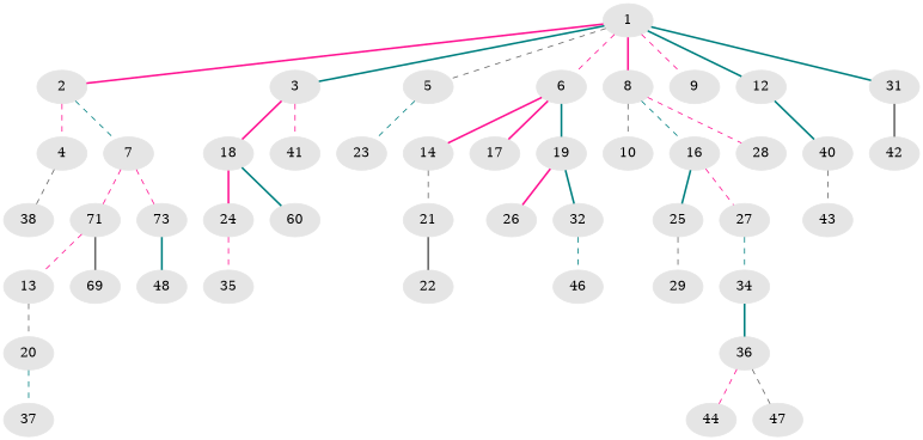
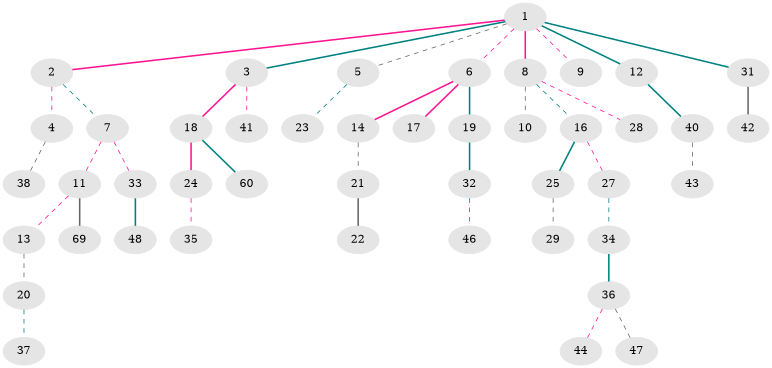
  graph {
    node [color=gray90 style=filled]
    edge [color=deeppink style=dashed weight=1.0]
    1
    2
    3
    5
    6
    8
    9
    12
    31
    4
    7
    18
    41
    23
    14
    17
    19
    10
    16
    28
    40
    42
    38
-   11 [label=71]
-   33 [label=73]
+   11
+   33
    24
    n27 [label=60]
    21
-   26
    32
    13
    n32 [label=69]
    48
    25
    27
    20
    43
    37
    22
    29
    34
    35
    46
    36
    44
    47
    1 -- 2 [style=bold]
    1 -- 3 [color=teal style=bold]
    1 -- 5 [color=gray40]
    1 -- 6
    1 -- 8 [style=bold]
    1 -- 9
    1 -- 12 [color=teal style=bold weight=2.0]
    1 -- 31 [color=teal style=bold]
    2 -- 4 [weight=4.0]
    2 -- 7 [color=teal]
    3 -- 18 [style=bold]
    3 -- 41
    5 -- 23 [color=teal]
    6 -- 14 [style=bold]
    6 -- 17 [style=bold]
    6 -- 19 [color=teal style=bold weight=3.0]
    8 -- 10 [color=gray40 weight=2.0]
    8 -- 16 [color=teal]
    8 -- 28
    12 -- 40 [color=teal style=bold]
    31 -- 42 [color=gray40 style=bold weight=2.0]
    4 -- 38 [color=gray40]
    7 -- 11
    7 -- 33
    18 -- 24 [style=bold]
    18 -- n27 [color=teal style=bold]
    14 -- 21 [color=gray40]
-   19 -- 26 [style=bold]
    19 -- 32 [color=teal style=bold]
    16 -- 25 [color=teal style=bold]
    16 -- 27
    40 -- 43 [color=gray40 weight=2.0]
    11 -- 13
    11 -- n32 [color=gray40 style=bold]
    33 -- 48 [color=teal style=bold]
    24 -- 35
    21 -- 22 [color=gray40 style=bold]
    32 -- 46 [color=teal]
    13 -- 20 [color=gray40]
    25 -- 29 [color=gray40]
    27 -- 34 [color=teal]
    20 -- 37 [color=teal]
    34 -- 36 [color=teal style=bold]
    36 -- 44
    36 -- 47 [color=gray40]
  }
